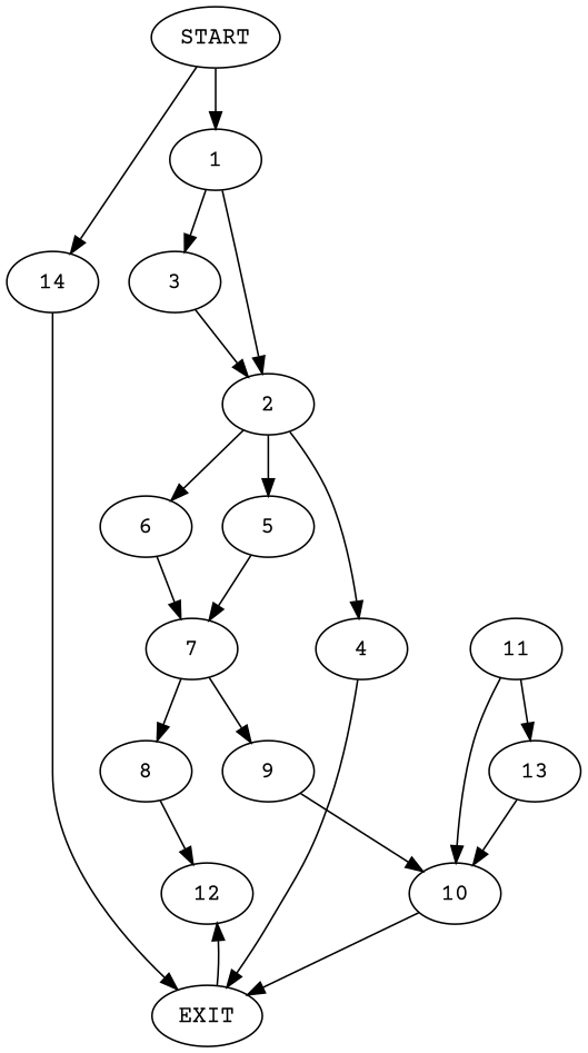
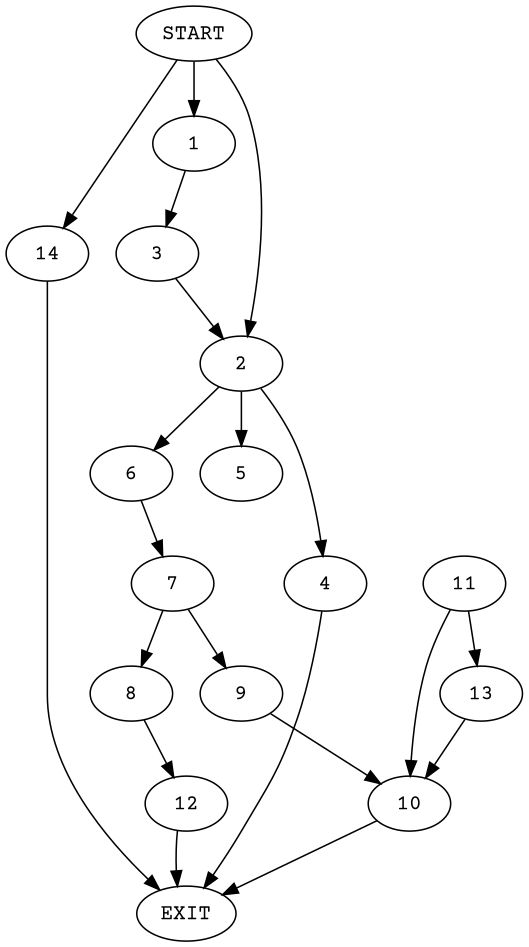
  digraph {
    fontname="Courier Prime"
    node [fontname="Courier Prime"]
    edge [fontname="Courier Prime"]
    n1 [label=START]
    1
    14
    2
    3
    n6 [label=EXIT]
    5
    6
    4
    7
    8
    9
    12
    10
    11
    13
    n1 -> 1
    n1 -> 14
-   1 -> 2
+   n1 -> 2
    1 -> 3
    14 -> n6
    2 -> 5
    2 -> 6
    2 -> 4
    3 -> 2
-   5 -> 7
    6 -> 7
    4 -> n6
    7 -> 8
    7 -> 9
    8 -> 12
    9 -> 10
-   n6 -> 12
+   12 -> n6
    10 -> n6
    11 -> 10
    11 -> 13
    13 -> 10
  }
